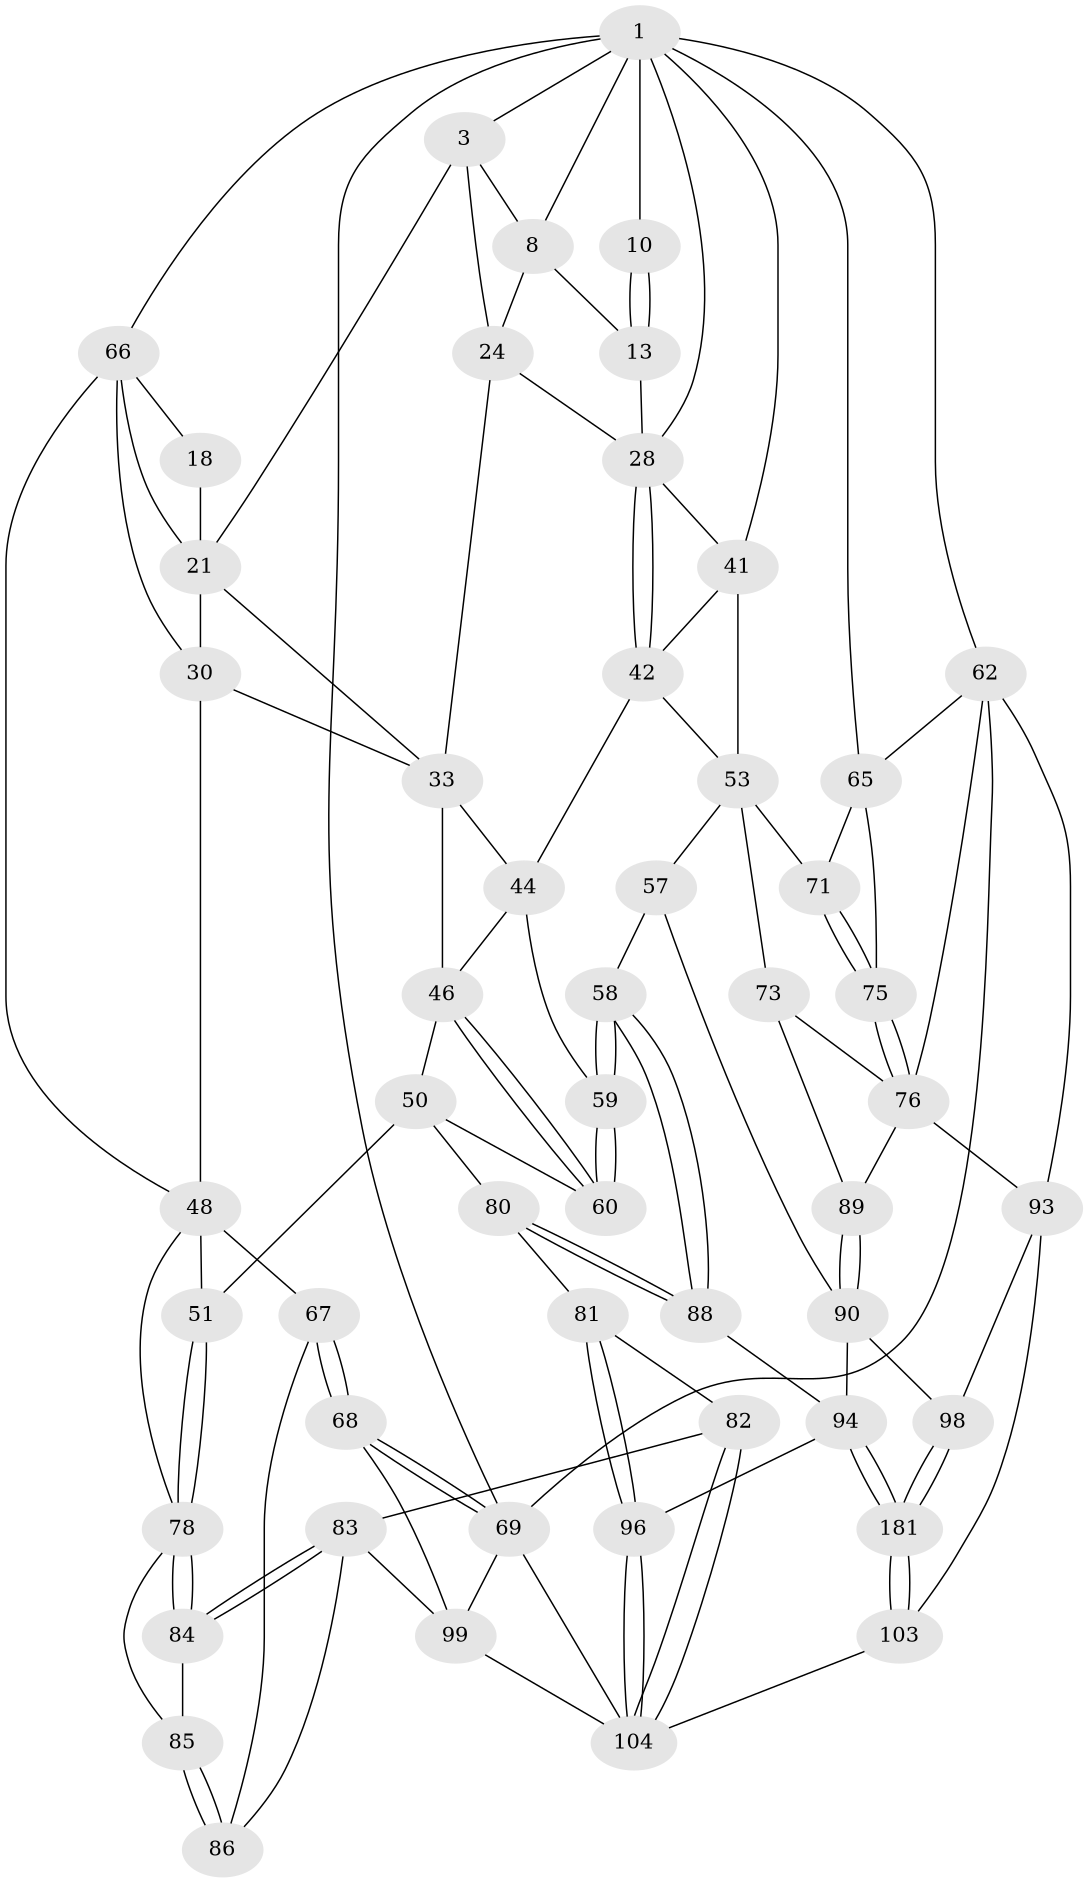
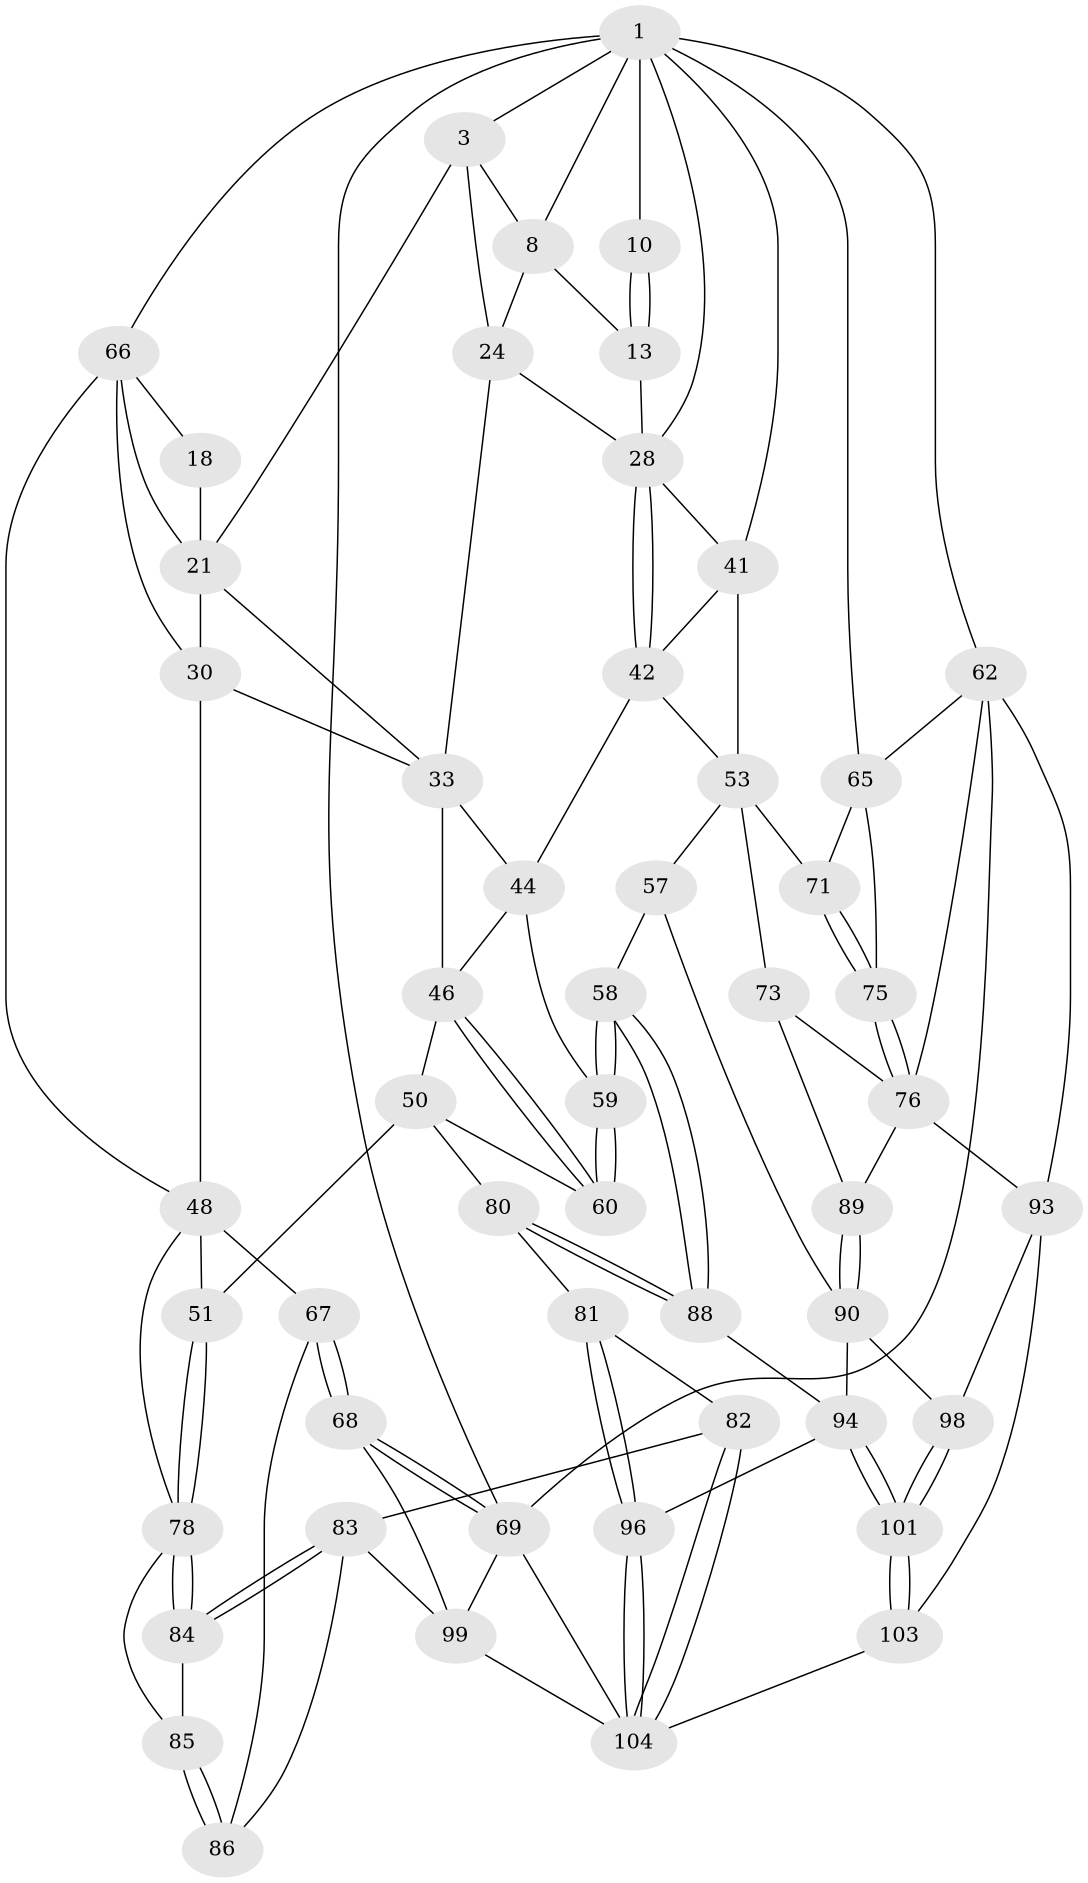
  graph {
    node [color=gray90 style=filled]
    1 [super="+2+9+6"]
    3 [super="+4"]
    8 [super="+15"]
    10 [super="+11"]
    n5 [label=66 super="+17+31"]
    28 [super="+29"]
    41 [super="+52"]
    62 [super="+63"]
    65 [super="+70"]
    69 [super="+107"]
    21 [super="+32+22"]
    24 [super="+25"]
    13 [super="+14"]
    18
    30 [super="+35"]
    48 [super="+49"]
    42 [super="+43"]
    53 [super="+72+54"]
    76 [super="+77"]
    93 [super="+97"]
    71
    75
    99 [super="+100"]
    104 [super="+105"]
    33 [super="+40+34"]
    51
    67
    78 [super="+79"]
    44 [super="+45"]
    46 [super="+47"]
    59
    50 [super="+61"]
    60
    57
    73 [super="+74"]
    80
    68
    86
    84
    85
    88
    81
    58
    90 [super="+91"]
    89
    94 [super="+95"]
    98
    103
    82
    96
    83 [super="+87"]
-   101 [label=181]
+   101
    1 -- 3
    1 -- 8
    1 -- 10 [weight=3]
    1 -- n5
    1 -- 28
    1 -- 41
    1 -- 62
    1 -- 65
    1 -- 69
    3 -- 8
    3 -- 21
    3 -- 24
    8 -- 24
    8 -- 13
    10 -- 13 [weight=2]
    10 -- 13
    n5 -- 21
    n5 -- 18
    n5 -- 30
    n5 -- 48
    28 -- 41
    28 -- 42
    28 -- 42
    41 -- 42
    41 -- 53
    62 -- 65
    62 -- 69
    62 -- 76
    62 -- 93 [weight=2]
    65 -- 71
    65 -- 75
    69 -- 99
    69 -- 104
    21 -- 30
    21 -- 33
    24 -- 28
    24 -- 33
    13 -- 28
    18 -- 21
    30 -- 48
    30 -- 33
    48 -- 51
    48 -- 67
    48 -- 78
    42 -- 53
    42 -- 44
    53 -- 71
    53 -- 57
    53 -- 73 [weight=2]
    76 -- 93
    76 -- 89
    93 -- 98
    93 -- 103
    71 -- 75
    71 -- 75
    75 -- 76
    75 -- 76
    99 -- 104
    33 -- 44
    33 -- 46
    51 -- 78
    51 -- 78
    67 -- 68
    67 -- 68
    67 -- 86
    78 -- 84
    78 -- 84
    78 -- 85
    44 -- 46
    44 -- 59
    46 -- 50
    46 -- 60
    46 -- 60
    59 -- 60
    59 -- 60
    50 -- 51
    50 -- 60
    50 -- 80
    57 -- 58
    57 -- 90
    73 -- 76
    73 -- 89
    80 -- 88
    80 -- 88
    80 -- 81
    68 -- 69
    68 -- 69
    68 -- 99
    84 -- 85
    85 -- 86
    85 -- 86
    88 -- 94
    81 -- 82
    81 -- 96
    81 -- 96
    58 -- 59
    58 -- 59
    58 -- 88
    58 -- 88
    90 -- 94
    90 -- 98
    89 -- 90
    89 -- 90
    94 -- 96
    94 -- 101
    94 -- 101
    98 -- 101
    98 -- 101
    103 -- 104
    82 -- 104
    82 -- 104
    82 -- 83
    96 -- 104
    96 -- 104
    83 -- 99
    83 -- 86
    83 -- 84
    83 -- 84
    101 -- 103
    101 -- 103
  }
